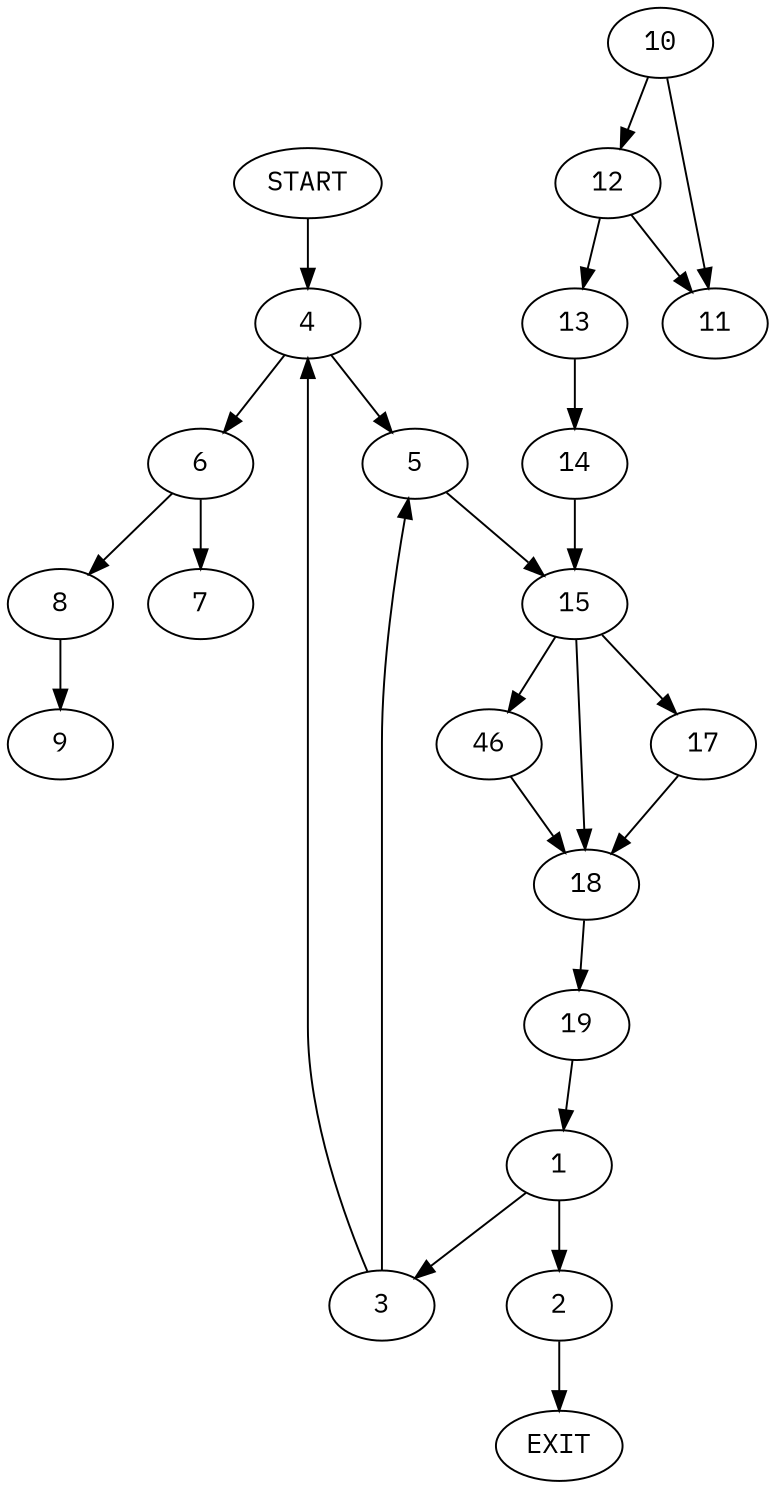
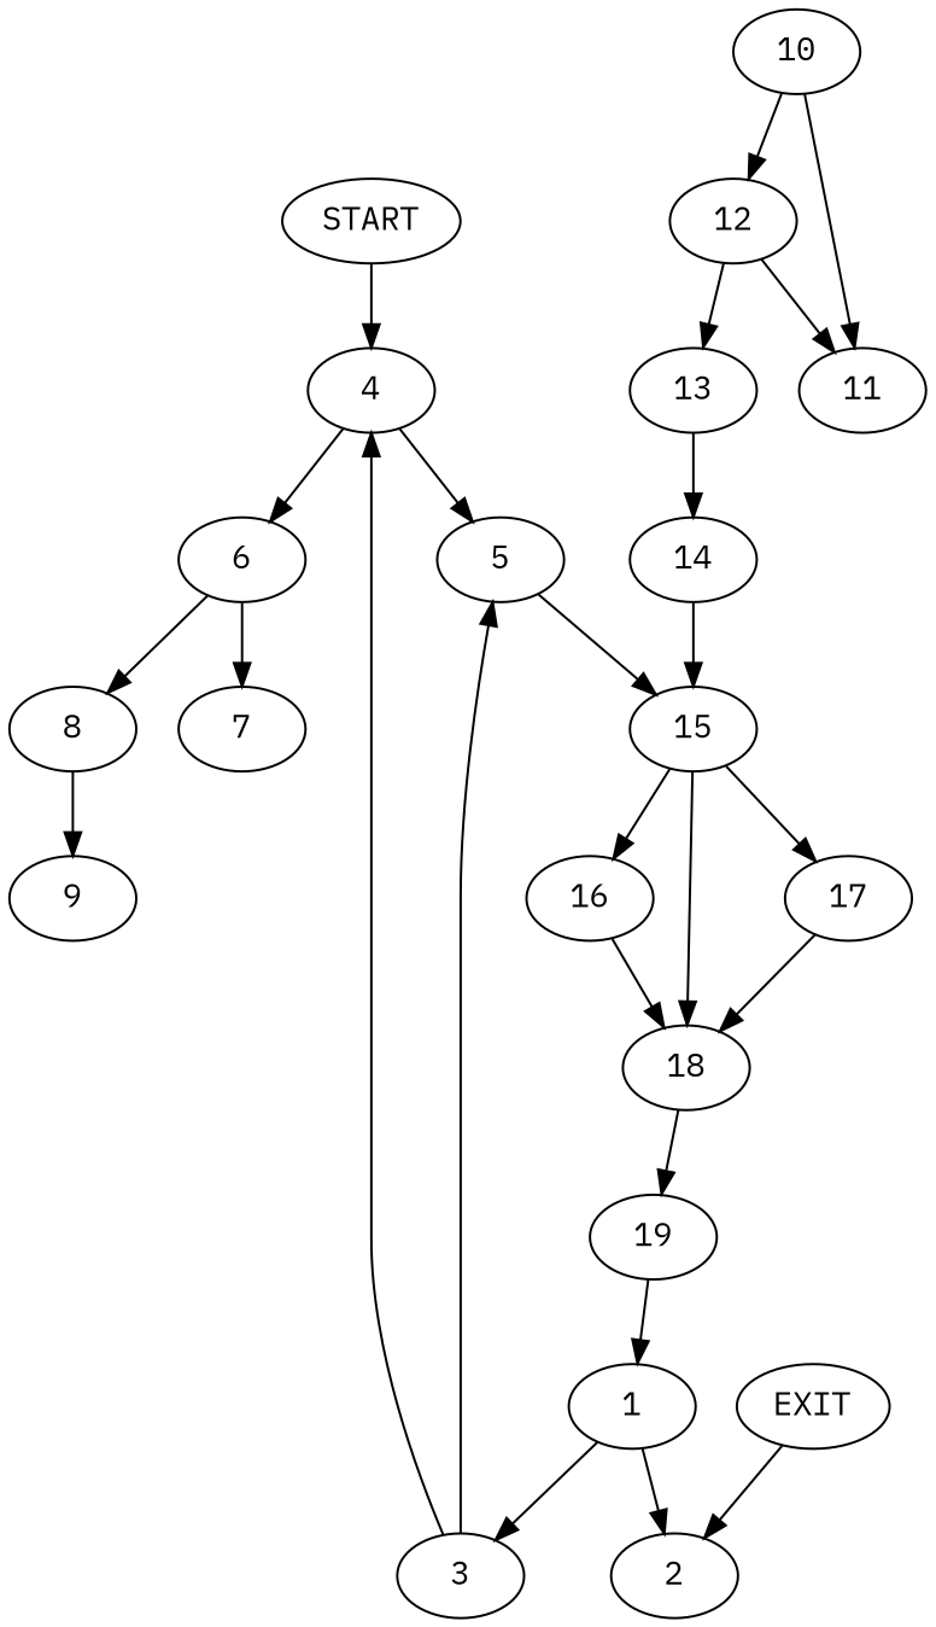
  digraph {
    fontname="IBM Plex Mono"
    node [fontname="IBM Plex Mono"]
    edge [fontname="IBM Plex Mono"]
    n1 [label=START]
    4
    1
    2
    3
    n6 [label=EXIT]
    5
    6
    15
    7
    8
-   16 [label=46]
+   16
    18
    17
    9
    10
    11
    12
    13
    14
    19
    n1 -> 4
    4 -> 5
    4 -> 6
    1 -> 2
    1 -> 3
-   2 -> n6
+   n6 -> 2
    3 -> 4
    3 -> 5
    5 -> 15
    6 -> 7
    6 -> 8
    15 -> 16
    15 -> 18
    15 -> 17
    8 -> 9
    16 -> 18
    18 -> 19
    17 -> 18
    10 -> 11
    10 -> 12
    12 -> 11
    12 -> 13
    13 -> 14
    14 -> 15
    19 -> 1
  }
